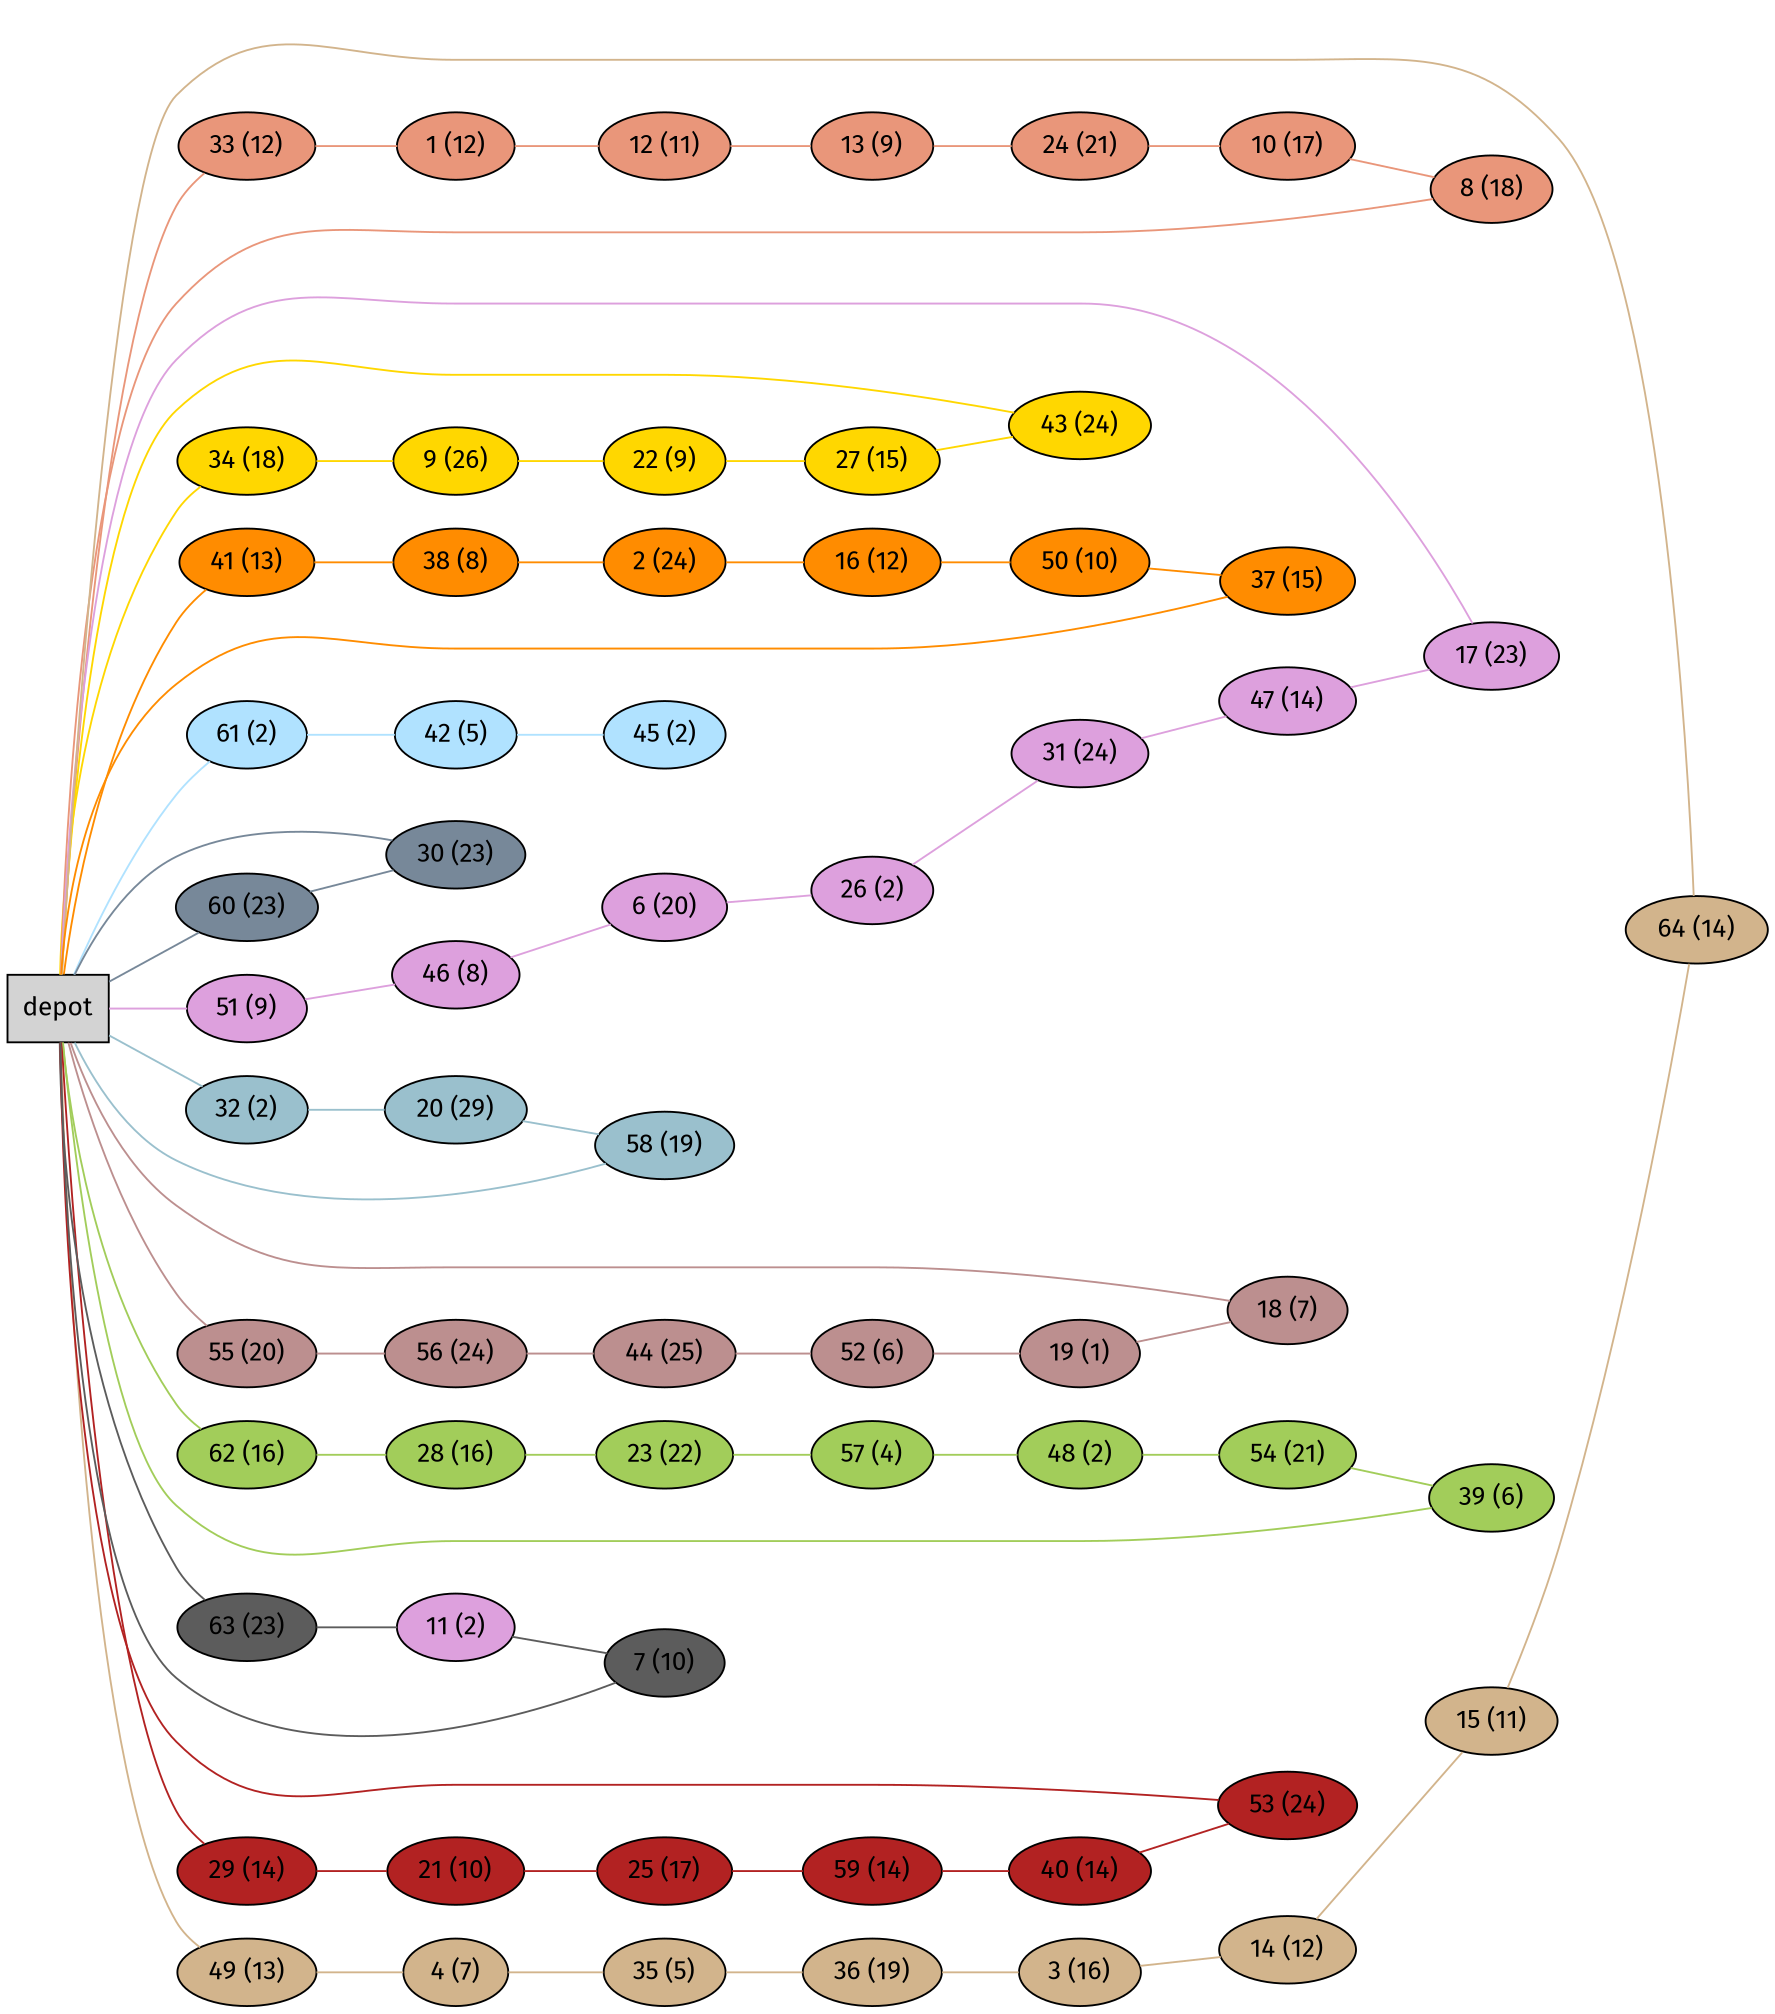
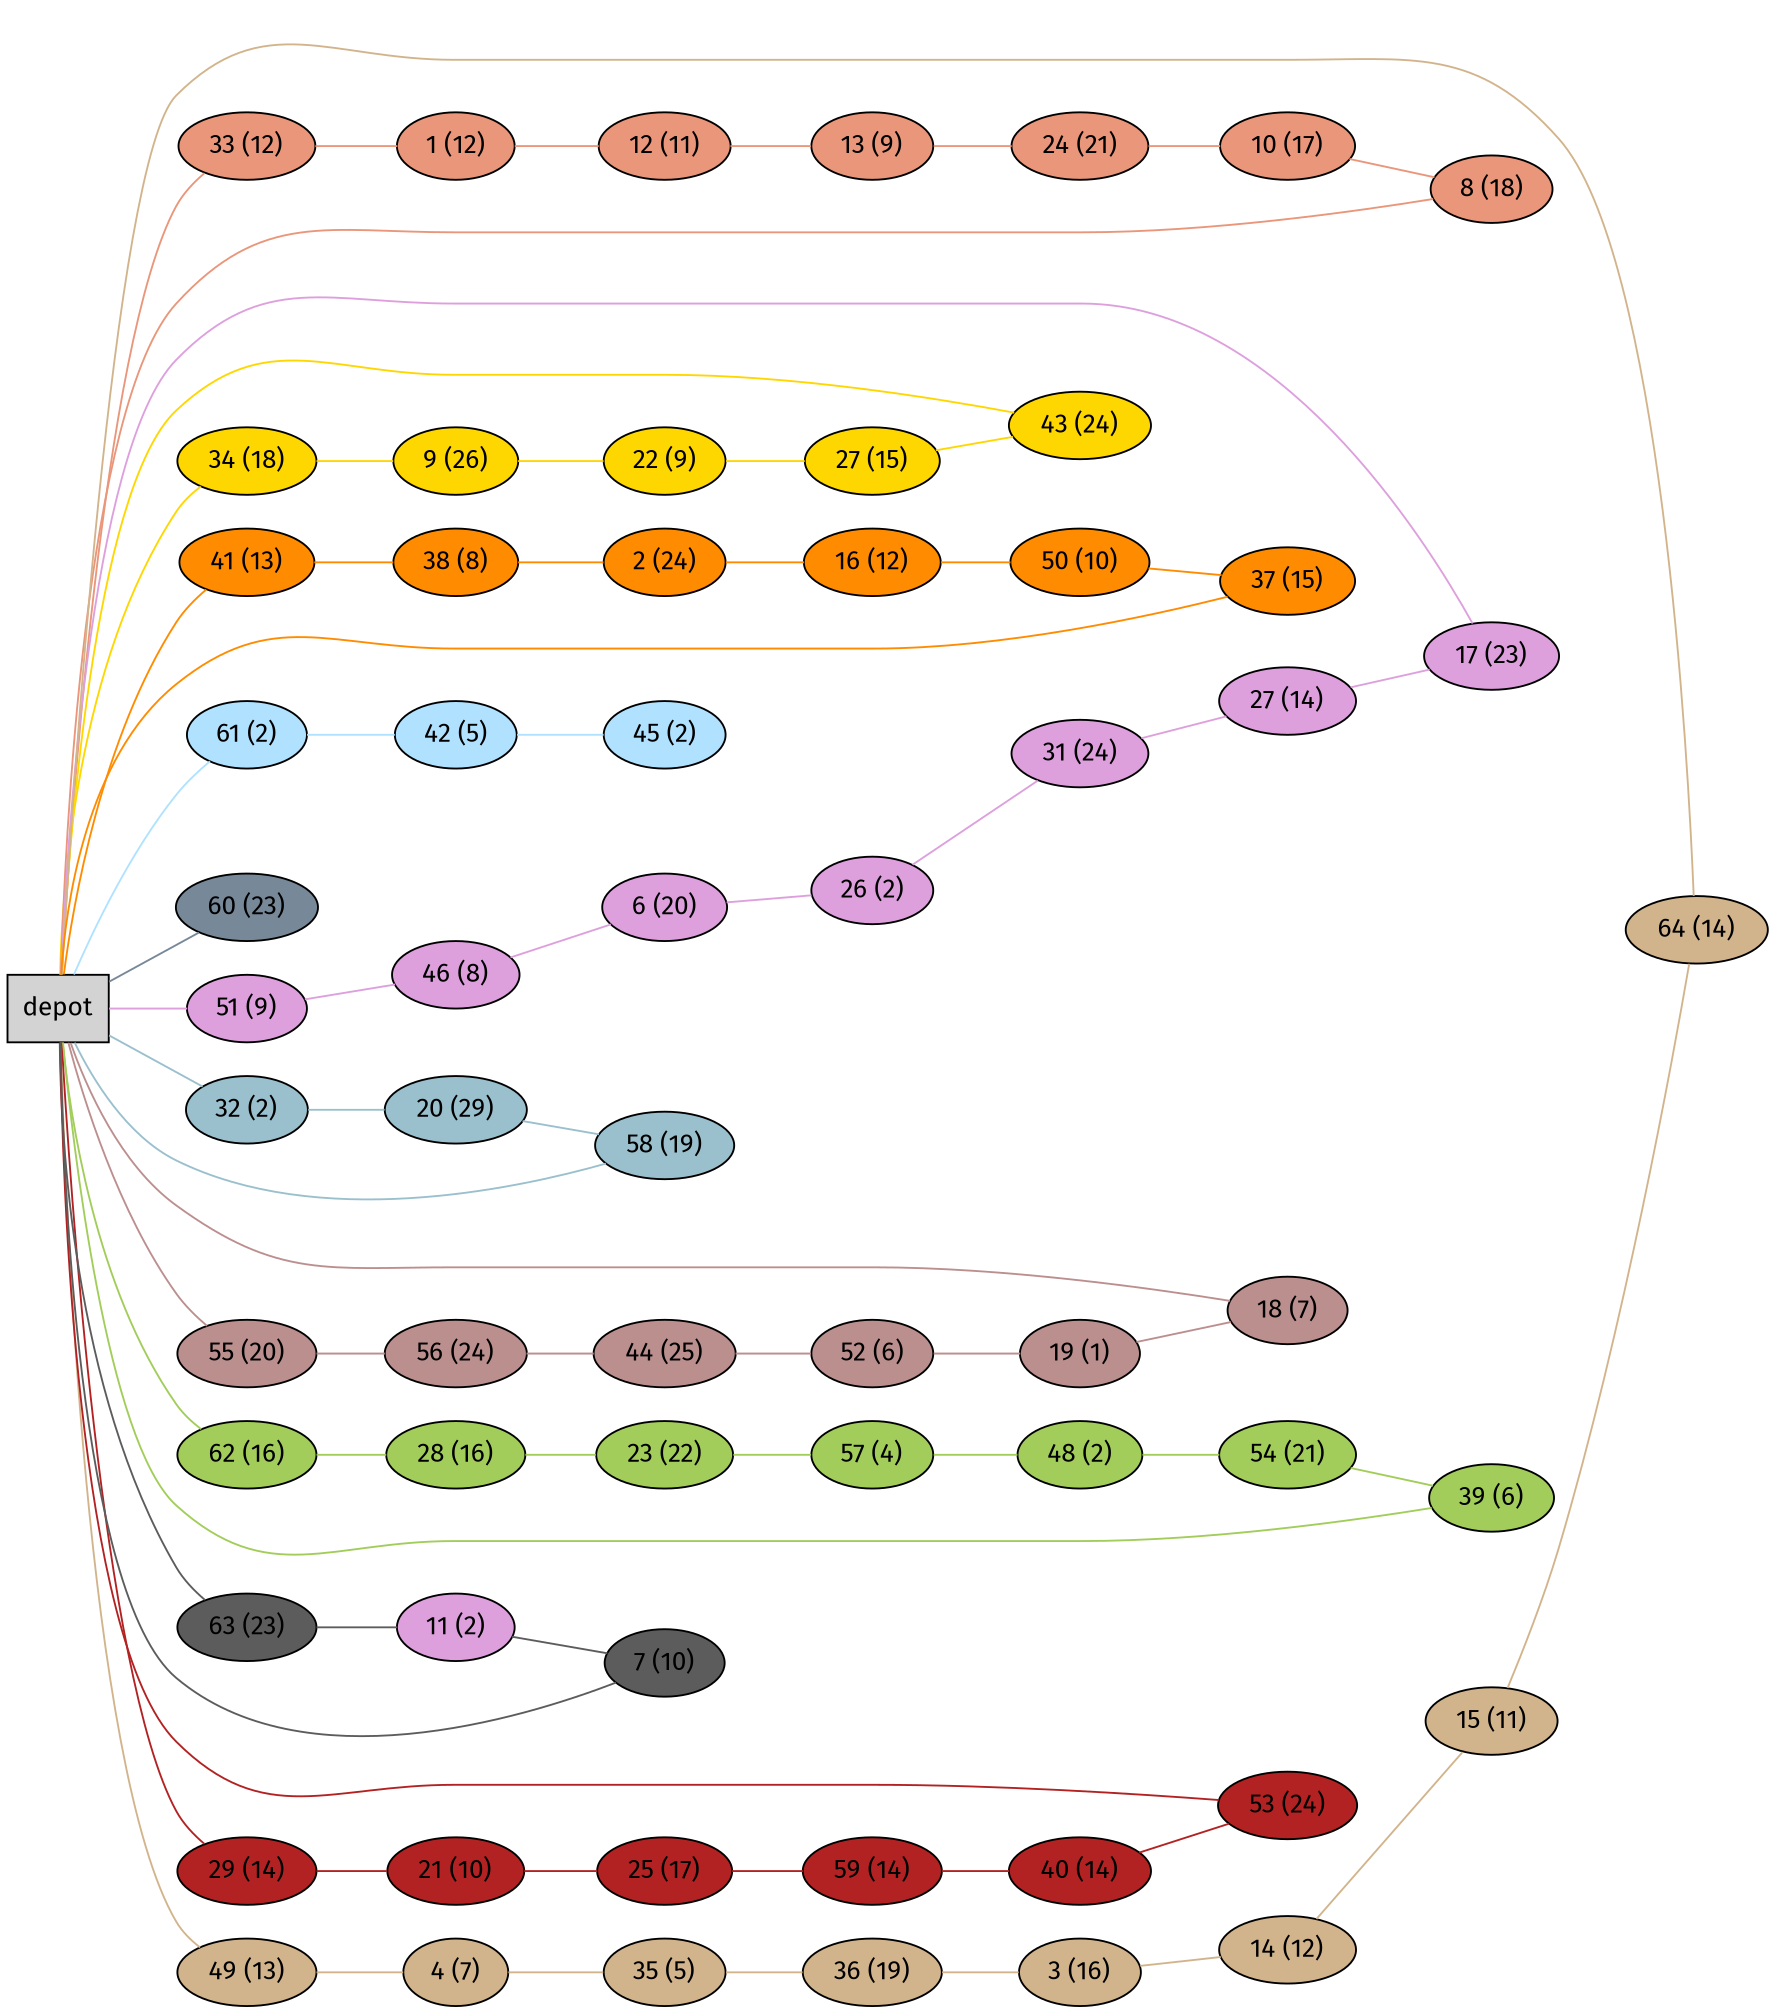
  graph {
    fontname="Fira Sans"
    rankdir=LR
    node [fontname="Fira Sans" shape=ellipse style=filled fillcolor=plum]
    edge [color=tan fontname="Fira Sans"]
    n1 [label=depot shape=box fillcolor=""]
    n2 [fillcolor=darksalmon label="33 (12)"]
    n3 [fillcolor=gold label="34 (18)"]
    n4 [label="51 (9)"]
    n5 [fillcolor=tan label="49 (13)"]
    n6 [fillcolor=darkorange label="41 (13)"]
    n7 [fillcolor=rosybrown label="55 (20)"]
    n8 [fillcolor=darkolivegreen3 label="62 (16)"]
    n9 [fillcolor=lightblue3 label="32 (2)"]
    n10 [fillcolor=firebrick label="29 (14)"]
    n11 [fillcolor=lightslategray label="60 (23)"]
    n12 [fillcolor=lightskyblue1 label="61 (2)"]
    n13 [fillcolor=gray36 label="63 (23)"]
    n14 [fillcolor=darksalmon label="1 (12)"]
    n15 [fillcolor=gold label="9 (26)"]
    n16 [label="46 (8)"]
    n17 [fillcolor=tan label="4 (7)"]
    n18 [fillcolor=darkorange label="38 (8)"]
    n19 [fillcolor=rosybrown label="56 (24)"]
    n20 [fillcolor=darkolivegreen3 label="28 (16)"]
    n21 [fillcolor=lightblue3 label="20 (29)"]
    n22 [fillcolor=firebrick label="21 (10)"]
-   n23 [fillcolor=lightslategray label="30 (23)"]
    n24 [fillcolor=lightskyblue1 label="42 (5)"]
    n25 [label="11 (2)"]
    n26 [fillcolor=darksalmon label="12 (11)"]
    n27 [fillcolor=darksalmon label="13 (9)"]
    n28 [fillcolor=darksalmon label="24 (21)"]
    n29 [fillcolor=darksalmon label="10 (17)"]
    n30 [fillcolor=darksalmon label="8 (18)"]
    n31 [fillcolor=gold label="22 (9)"]
    n32 [fillcolor=gold label="27 (15)"]
    n33 [fillcolor=gold label="43 (24)"]
    n34 [label="6 (20)"]
    n35 [label="26 (2)"]
    n36 [label="31 (24)"]
-   n37 [label="47 (14)"]
+   n37 [label="27 (14)"]
    n38 [label="17 (23)"]
    n39 [fillcolor=tan label="35 (5)"]
    n40 [fillcolor=tan label="36 (19)"]
    n41 [fillcolor=tan label="3 (16)"]
    n42 [fillcolor=tan label="14 (12)"]
    n43 [fillcolor=tan label="15 (11)"]
    n44 [fillcolor=tan label="64 (14)"]
    n45 [fillcolor=darkorange label="2 (24)"]
    n46 [fillcolor=darkorange label="16 (12)"]
    n47 [fillcolor=darkorange label="50 (10)"]
    n48 [fillcolor=darkorange label="37 (15)"]
    n49 [fillcolor=rosybrown label="44 (25)"]
    n50 [fillcolor=rosybrown label="52 (6)"]
    n51 [fillcolor=rosybrown label="19 (1)"]
    n52 [fillcolor=rosybrown label="18 (7)"]
    n53 [fillcolor=darkolivegreen3 label="23 (22)"]
    n54 [fillcolor=darkolivegreen3 label="57 (4)"]
    n55 [fillcolor=darkolivegreen3 label="48 (2)"]
    n56 [fillcolor=darkolivegreen3 label="54 (21)"]
    n57 [fillcolor=darkolivegreen3 label="39 (6)"]
    n58 [fillcolor=lightblue3 label="58 (19)"]
    n59 [fillcolor=firebrick label="25 (17)"]
    n60 [fillcolor=firebrick label="59 (14)"]
    n61 [fillcolor=firebrick label="40 (14)"]
    n62 [fillcolor=firebrick label="53 (24)"]
    n63 [fillcolor=lightskyblue1 label="45 (2)"]
    n64 [fillcolor=gray36 label="7 (10)"]
    n1 -- n2 [color=darksalmon]
    n1 -- n3 [color=gold]
    n1 -- n4 [color=plum]
    n1 -- n5
    n1 -- n6 [color=darkorange]
    n1 -- n7 [color=rosybrown]
    n1 -- n8 [color=darkolivegreen3]
    n1 -- n9 [color=lightblue3]
    n1 -- n10 [color=firebrick]
    n1 -- n11 [color=lightslategray]
    n1 -- n12 [color=lightskyblue1]
    n1 -- n13 [color=gray36]
    n2 -- n14 [color=darksalmon]
    n3 -- n15 [color=gold]
    n4 -- n16 [color=plum]
    n5 -- n17
    n6 -- n18 [color=darkorange]
    n7 -- n19 [color=rosybrown]
    n8 -- n20 [color=darkolivegreen3]
    n9 -- n21 [color=lightblue3]
    n10 -- n22 [color=firebrick]
-   n11 -- n23 [color=lightslategray]
    n12 -- n24 [color=lightskyblue1]
    n13 -- n25 [color=gray36]
    n14 -- n26 [color=darksalmon]
    n15 -- n31 [color=gold]
    n16 -- n34 [color=plum]
    n17 -- n39
    n18 -- n45 [color=darkorange]
    n19 -- n49 [color=rosybrown]
    n20 -- n53 [color=darkolivegreen3]
    n21 -- n58 [color=lightblue3]
    n22 -- n59 [color=firebrick]
-   n23 -- n1 [color=lightslategray]
    n24 -- n63 [color=lightskyblue1]
    n25 -- n64 [color=gray36]
    n26 -- n27 [color=darksalmon]
    n27 -- n28 [color=darksalmon]
    n28 -- n29 [color=darksalmon]
    n29 -- n30 [color=darksalmon]
    n30 -- n1 [color=darksalmon]
    n31 -- n32 [color=gold]
    n32 -- n33 [color=gold]
    n33 -- n1 [color=gold]
    n34 -- n35 [color=plum]
    n35 -- n36 [color=plum]
    n36 -- n37 [color=plum]
    n37 -- n38 [color=plum]
    n38 -- n1 [color=plum]
    n39 -- n40
    n40 -- n41
    n41 -- n42
    n42 -- n43
    n43 -- n44
    n44 -- n1
    n45 -- n46 [color=darkorange]
    n46 -- n47 [color=darkorange]
    n47 -- n48 [color=darkorange]
    n48 -- n1 [color=darkorange]
    n49 -- n50 [color=rosybrown]
    n50 -- n51 [color=rosybrown]
    n51 -- n52 [color=rosybrown]
    n52 -- n1 [color=rosybrown]
    n53 -- n54 [color=darkolivegreen3]
    n54 -- n55 [color=darkolivegreen3]
    n55 -- n56 [color=darkolivegreen3]
    n56 -- n57 [color=darkolivegreen3]
    n57 -- n1 [color=darkolivegreen3]
    n58 -- n1 [color=lightblue3]
    n59 -- n60 [color=firebrick]
    n60 -- n61 [color=firebrick]
    n61 -- n62 [color=firebrick]
    n62 -- n1 [color=firebrick]
    n64 -- n1 [color=gray36]
  }
